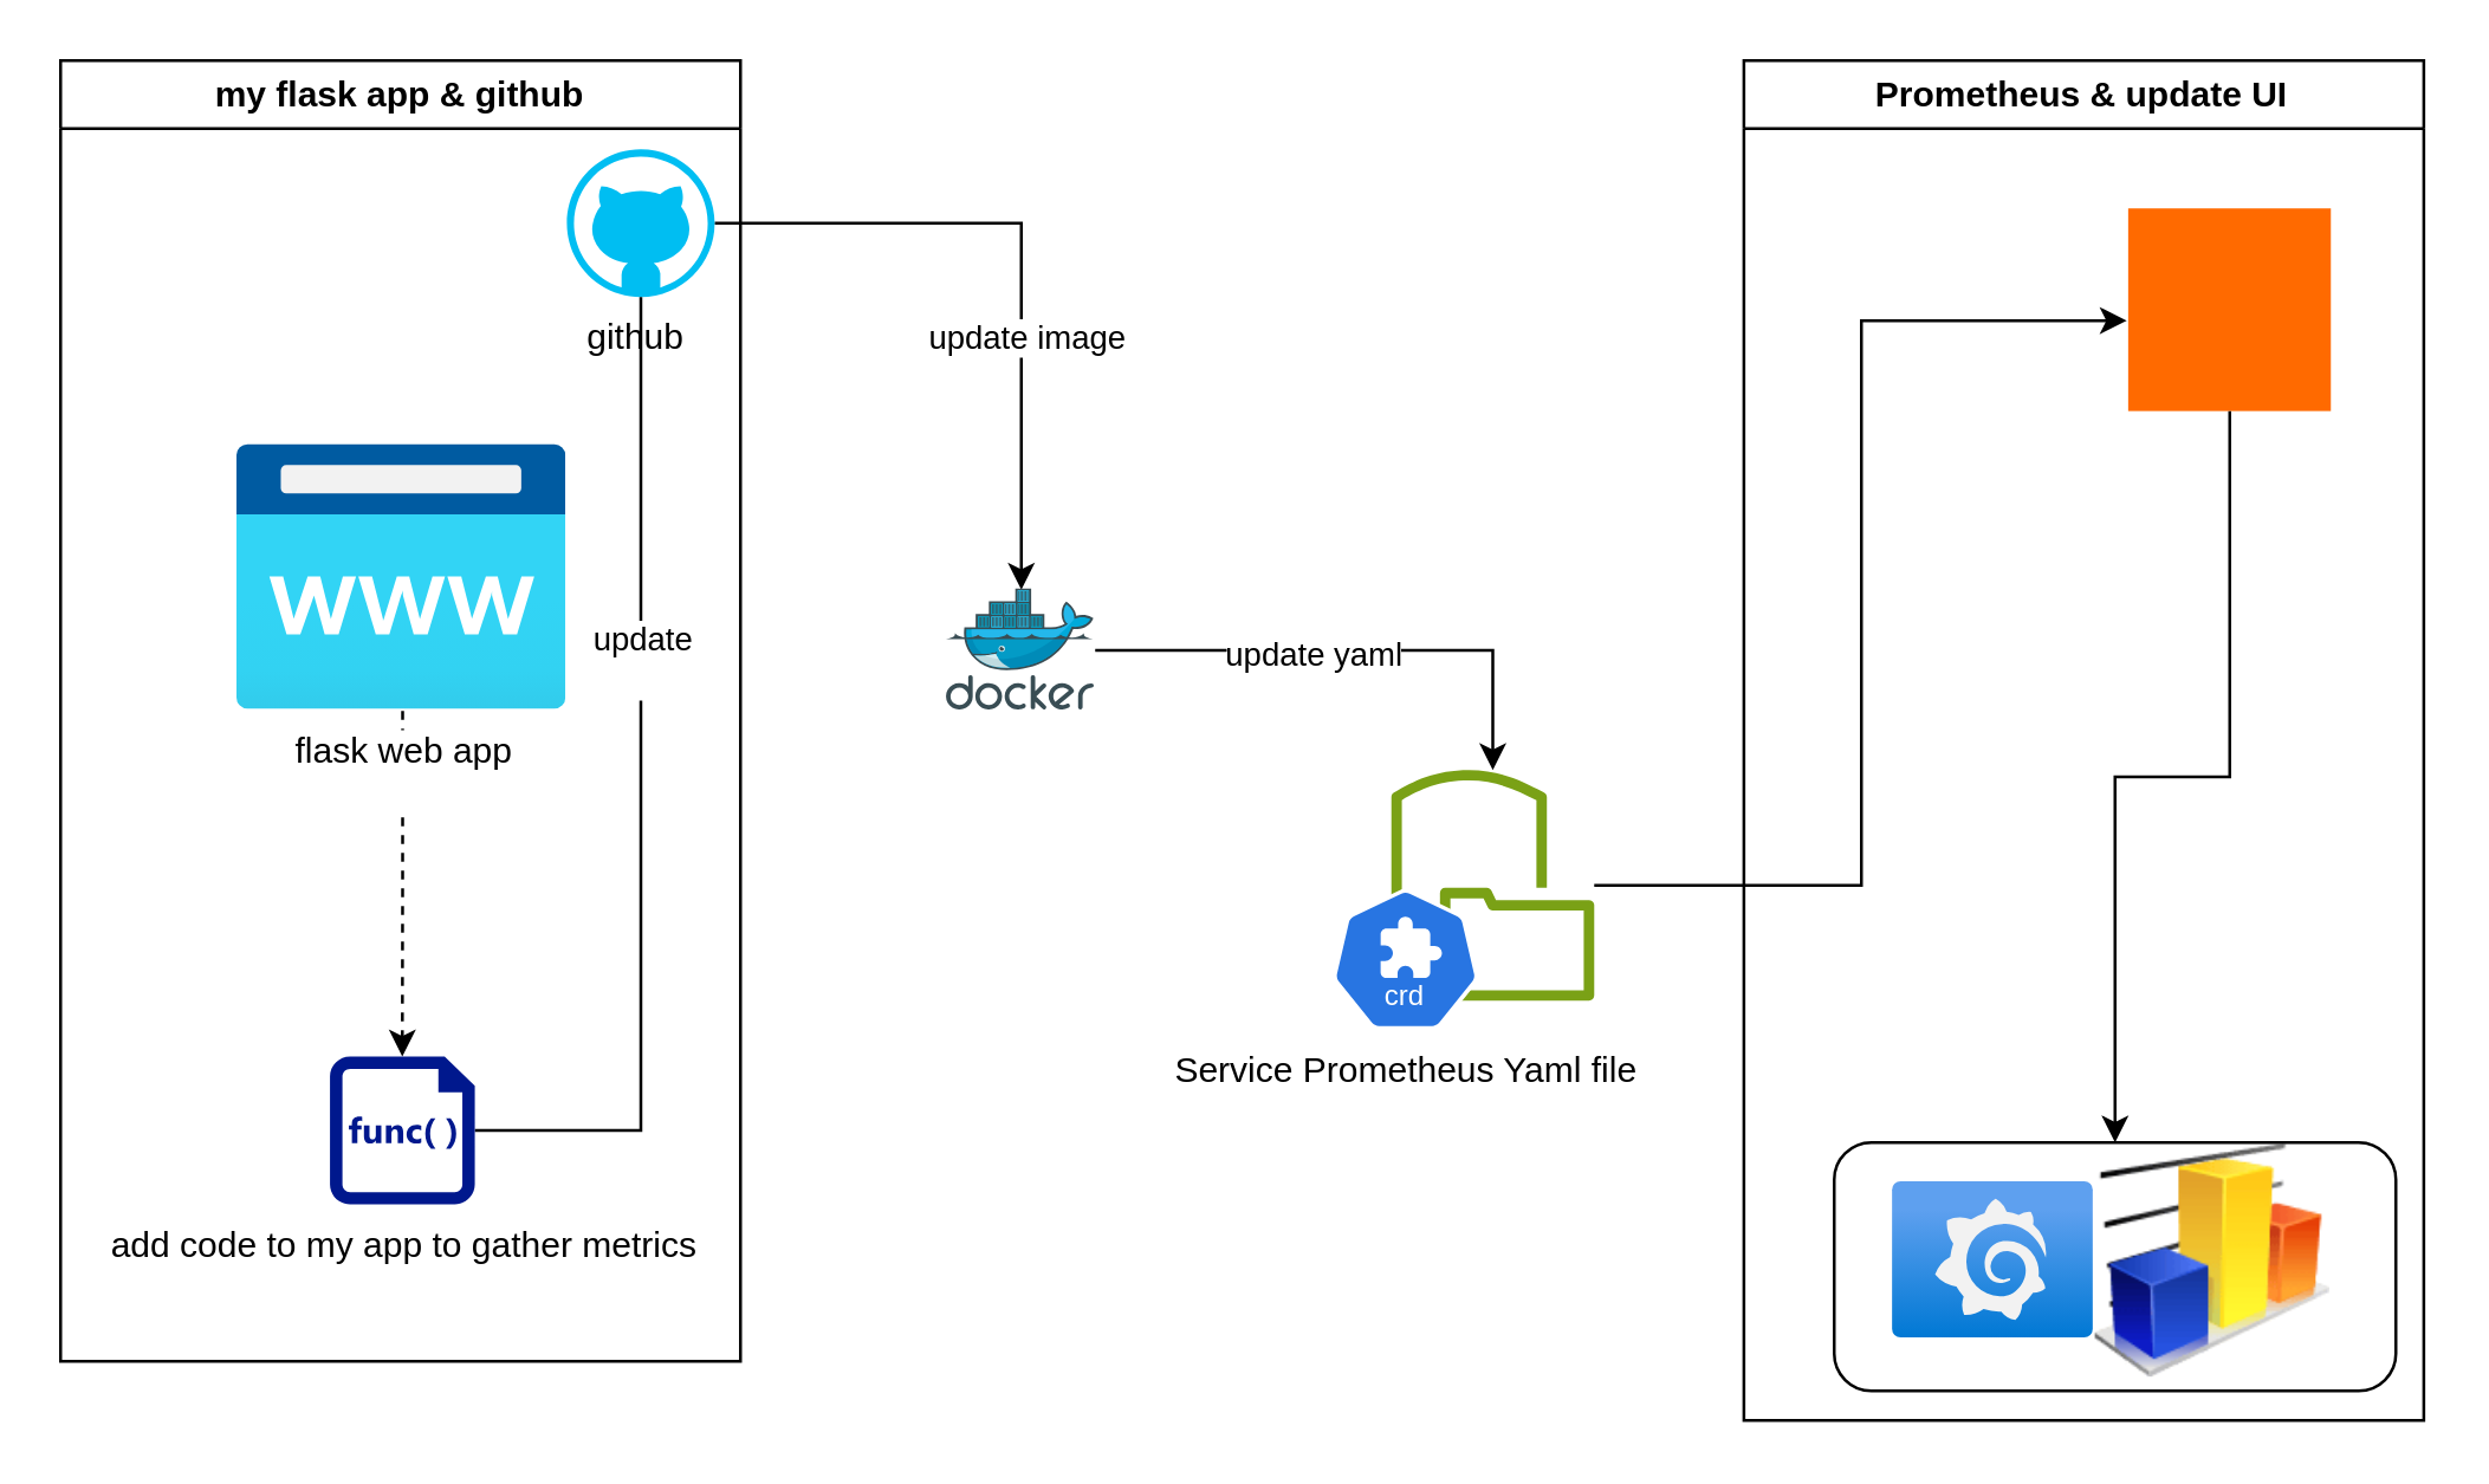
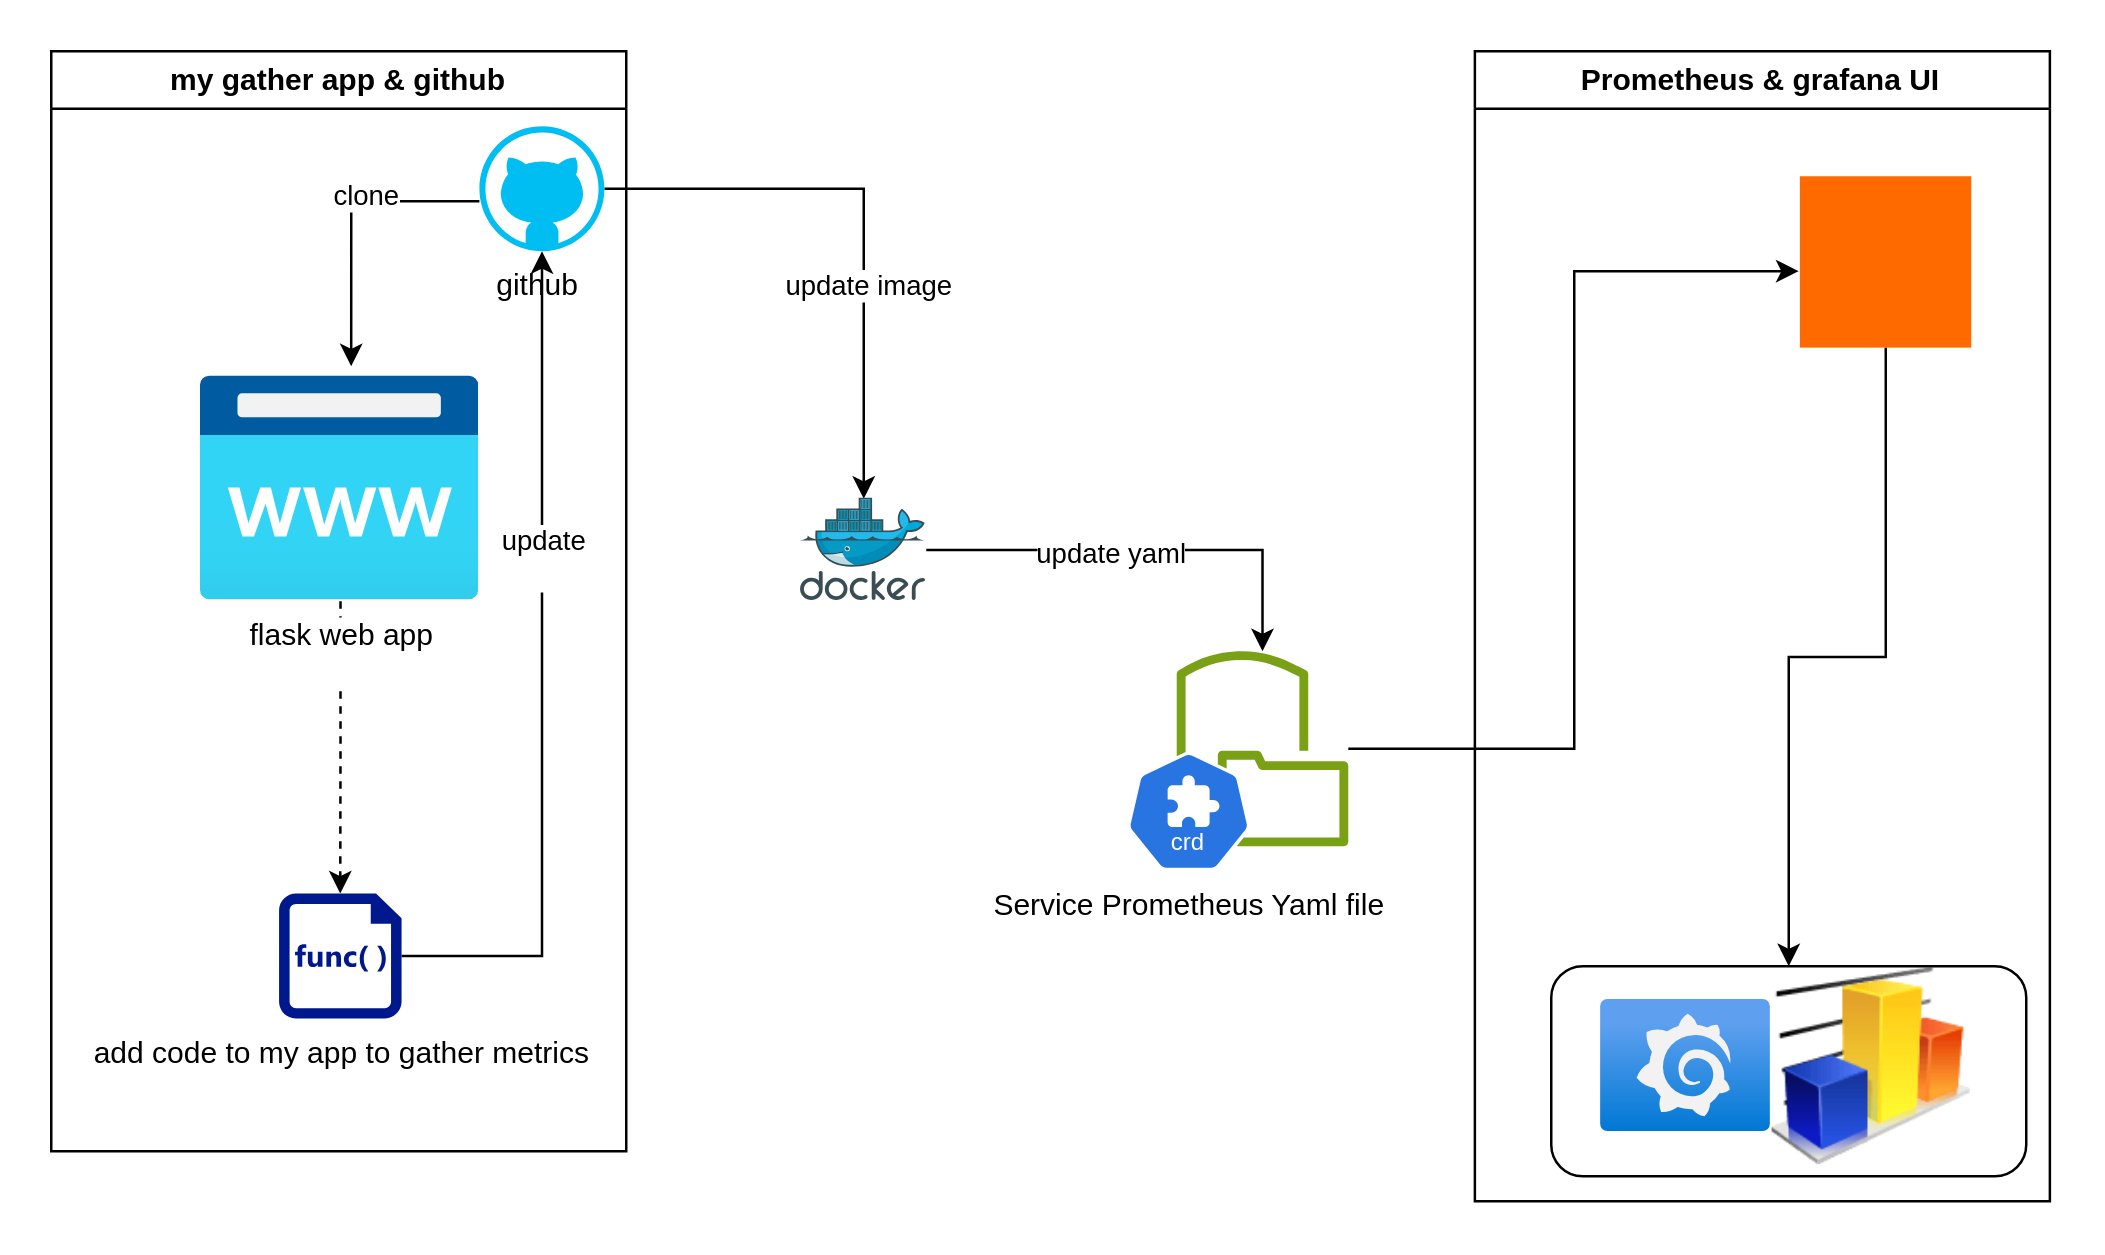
  <mxCell id="0" />
  <mxCell id="1" parent="0" />
  <mxCell id="2" value="" style="edgeStyle=orthogonalEdgeStyle;rounded=0;orthogonalLoop=1;jettySize=auto;html=1;dashed=1;" parent="1" source="3" target="9" edge="1"><mxGeometry relative="1" as="geometry" /></mxCell>
  <mxCell id="3" value="flask web app&lt;div&gt;&lt;br&gt;&lt;/div&gt;" style="image;aspect=fixed;html=1;points=[];align=center;fontSize=12;image=img/lib/azure2/app_services/App_Service_Domains.svg;" parent="1" vertex="1"><mxGeometry x="80" y="150" width="111.27" height="90" as="geometry" /></mxCell>
  <mxCell id="4" style="edgeStyle=orthogonalEdgeStyle;rounded=0;orthogonalLoop=1;jettySize=auto;html=1;" parent="1" source="6" target="12" edge="1"><mxGeometry relative="1" as="geometry" /></mxCell>
  <mxCell id="5" value="update image" style="edgeLabel;html=1;align=center;verticalAlign=middle;resizable=0;points=[];" parent="4" vertex="1" connectable="0"><mxGeometry x="0.245" y="1" relative="1" as="geometry"><mxPoint as="offset" /></mxGeometry></mxCell>
  <mxCell id="6" value="github&amp;nbsp;&lt;div&gt;&lt;br&gt;&lt;/div&gt;" style="verticalLabelPosition=bottom;html=1;verticalAlign=top;align=center;strokeColor=none;fillColor=#00BEF2;shape=mxgraph.azure.github_code;pointerEvents=1;" parent="1" vertex="1"><mxGeometry x="191.27" y="50" width="50" height="50" as="geometry" /></mxCell>
- <mxCell id="7" style="edgeStyle=orthogonalEdgeStyle;rounded=0;orthogonalLoop=1;jettySize=auto;html=1;endArrow=none;" parent="1" source="9" target="6" edge="1"><mxGeometry relative="1" as="geometry" /></mxCell>
+ <mxCell id="7" style="edgeStyle=orthogonalEdgeStyle;rounded=0;orthogonalLoop=1;jettySize=auto;html=1;" parent="1" source="9" target="6" edge="1"><mxGeometry relative="1" as="geometry" /></mxCell>
  <mxCell id="8" value="update&lt;div&gt;&lt;br&gt;&lt;/div&gt;" style="edgeLabel;html=1;align=center;verticalAlign=middle;resizable=0;points=[];" parent="7" vertex="1" connectable="0"><mxGeometry x="0.278" relative="1" as="geometry"><mxPoint as="offset" /></mxGeometry></mxCell>
  <mxCell id="9" value="add code to my app to gather metrics" style="sketch=0;aspect=fixed;pointerEvents=1;shadow=0;dashed=0;html=1;strokeColor=none;labelPosition=center;verticalLabelPosition=bottom;verticalAlign=top;align=center;fillColor=#00188D;shape=mxgraph.mscae.enterprise.code_file" parent="1" vertex="1"><mxGeometry x="111.13" y="356.9" width="49" height="50" as="geometry" /></mxCell>
  <mxCell id="10" style="edgeStyle=orthogonalEdgeStyle;rounded=0;orthogonalLoop=1;jettySize=auto;html=1;" parent="1" source="12" target="13" edge="1"><mxGeometry relative="1" as="geometry" /></mxCell>
  <mxCell id="11" value="update yaml" style="edgeLabel;html=1;align=center;verticalAlign=middle;resizable=0;points=[];" parent="10" vertex="1" connectable="0"><mxGeometry x="-0.168" y="-1" relative="1" as="geometry"><mxPoint as="offset" /></mxGeometry></mxCell>
  <mxCell id="12" value="" style="image;sketch=0;aspect=fixed;html=1;points=[];align=center;fontSize=12;image=img/lib/mscae/Docker.svg;" parent="1" vertex="1"><mxGeometry x="320" y="199" width="50" height="41" as="geometry" /></mxCell>
  <mxCell id="13" value="" style="sketch=0;outlineConnect=0;fontColor=#232F3E;gradientColor=none;fillColor=#7AA116;strokeColor=none;dashed=0;verticalLabelPosition=bottom;verticalAlign=top;align=center;html=1;fontSize=12;fontStyle=0;aspect=fixed;pointerEvents=1;shape=mxgraph.aws4.file_gateway;" parent="1" vertex="1"><mxGeometry x="470" y="260" width="69" height="78" as="geometry" /></mxCell>
  <mxCell id="14" value="" style="image;aspect=fixed;html=1;points=[];align=center;fontSize=12;image=img/lib/azure2/other/Grafana.svg;" parent="1" vertex="1"><mxGeometry x="640" y="399.6" width="68" height="52.8" as="geometry" /></mxCell>
  <mxCell id="15" value="" style="image;html=1;image=img/lib/clip_art/finance/Graph_128x128.png" parent="1" vertex="1"><mxGeometry x="708" y="386" width="80" height="80" as="geometry" /></mxCell>
+ <mxCell id="16" style="edgeStyle=orthogonalEdgeStyle;rounded=0;orthogonalLoop=1;jettySize=auto;html=1;entryX=0.539;entryY=-0.044;entryDx=0;entryDy=0;entryPerimeter=0;" parent="1" source="6" target="3" edge="1"><mxGeometry relative="1" as="geometry"><Array as="points"><mxPoint x="140" y="80" /></Array></mxGeometry></mxCell>
+ <mxCell id="17" value="clone" style="edgeLabel;html=1;align=center;verticalAlign=middle;resizable=0;points=[];" parent="16" vertex="1" connectable="0"><mxGeometry x="-0.211" y="-3" relative="1" as="geometry"><mxPoint as="offset" /></mxGeometry></mxCell>
  <mxCell id="18" value="" style="rounded=1;whiteSpace=wrap;html=1;fillColor=none;" parent="1" vertex="1"><mxGeometry x="620" y="386" width="190" height="84" as="geometry" /></mxCell>
- <mxCell id="19" value="my flask app &amp;amp; github" style="swimlane;whiteSpace=wrap;html=1;" parent="1" vertex="1"><mxGeometry x="20" y="20" width="230" height="440" as="geometry" /></mxCell>
+ <mxCell id="19" value="my gather app &amp;amp; github" style="swimlane;whiteSpace=wrap;html=1;" parent="1" vertex="1"><mxGeometry x="20" y="20" width="230" height="440" as="geometry" /></mxCell>
  <mxCell id="20" value="Service Prometheus Yaml file&lt;div&gt;&lt;br&gt;&lt;/div&gt;" style="aspect=fixed;sketch=0;html=1;dashed=0;whitespace=wrap;verticalLabelPosition=bottom;verticalAlign=top;fillColor=#2875E2;strokeColor=#ffffff;points=[[0.005,0.63,0],[0.1,0.2,0],[0.9,0.2,0],[0.5,0,0],[0.995,0.63,0],[0.72,0.99,0],[0.5,1,0],[0.28,0.99,0]];shape=mxgraph.kubernetes.icon2;kubernetesLabel=1;prIcon=crd" parent="1" vertex="1"><mxGeometry x="450" y="300" width="50" height="48" as="geometry" /></mxCell>
- <mxCell id="21" value="Prometheus &amp;amp; update UI" style="swimlane;whiteSpace=wrap;html=1;" parent="1" vertex="1"><mxGeometry x="589.45" y="20" width="230" height="460" as="geometry" /></mxCell>
+ <mxCell id="21" value="Prometheus &amp;amp; grafana UI" style="swimlane;whiteSpace=wrap;html=1;" parent="1" vertex="1"><mxGeometry x="589.45" y="20" width="230" height="460" as="geometry" /></mxCell>
  <mxCell id="22" value="" style="points=[];aspect=fixed;html=1;align=center;shadow=0;dashed=0;fillColor=#FF6A00;strokeColor=none;shape=mxgraph.alibaba_cloud.prometheus;" parent="21" vertex="1"><mxGeometry x="130" y="50" width="68.55" height="68.55" as="geometry" /></mxCell>
  <mxCell id="23" style="edgeStyle=orthogonalEdgeStyle;rounded=0;orthogonalLoop=1;jettySize=auto;html=1;entryX=0.5;entryY=0;entryDx=0;entryDy=0;" edge="1" parent="1" source="22" target="18"><mxGeometry relative="1" as="geometry" /></mxCell>
  <mxCell id="24" style="edgeStyle=orthogonalEdgeStyle;rounded=0;orthogonalLoop=1;jettySize=auto;html=1;entryX=-0.007;entryY=0.554;entryDx=0;entryDy=0;entryPerimeter=0;" edge="1" parent="1" source="13" target="22"><mxGeometry relative="1" as="geometry" /></mxCell>
